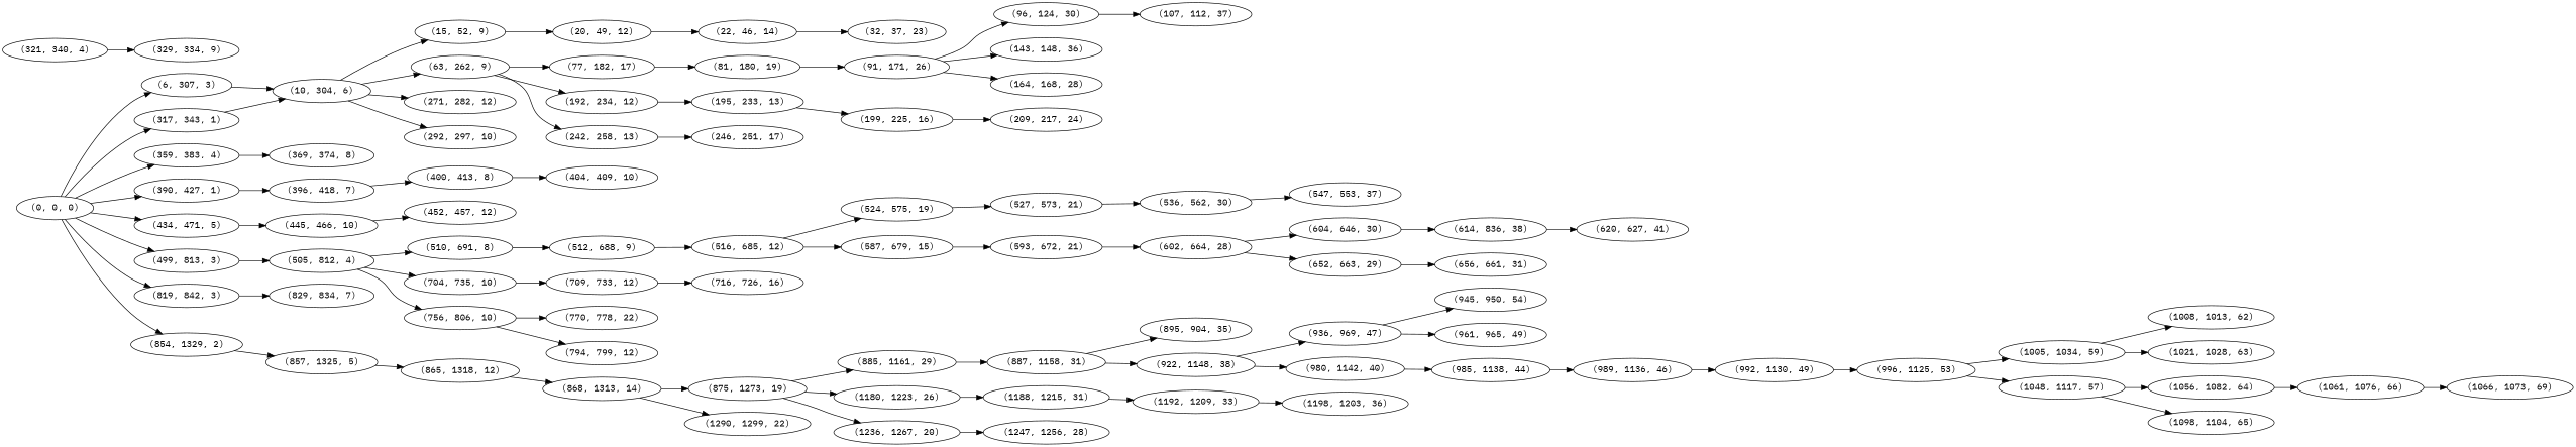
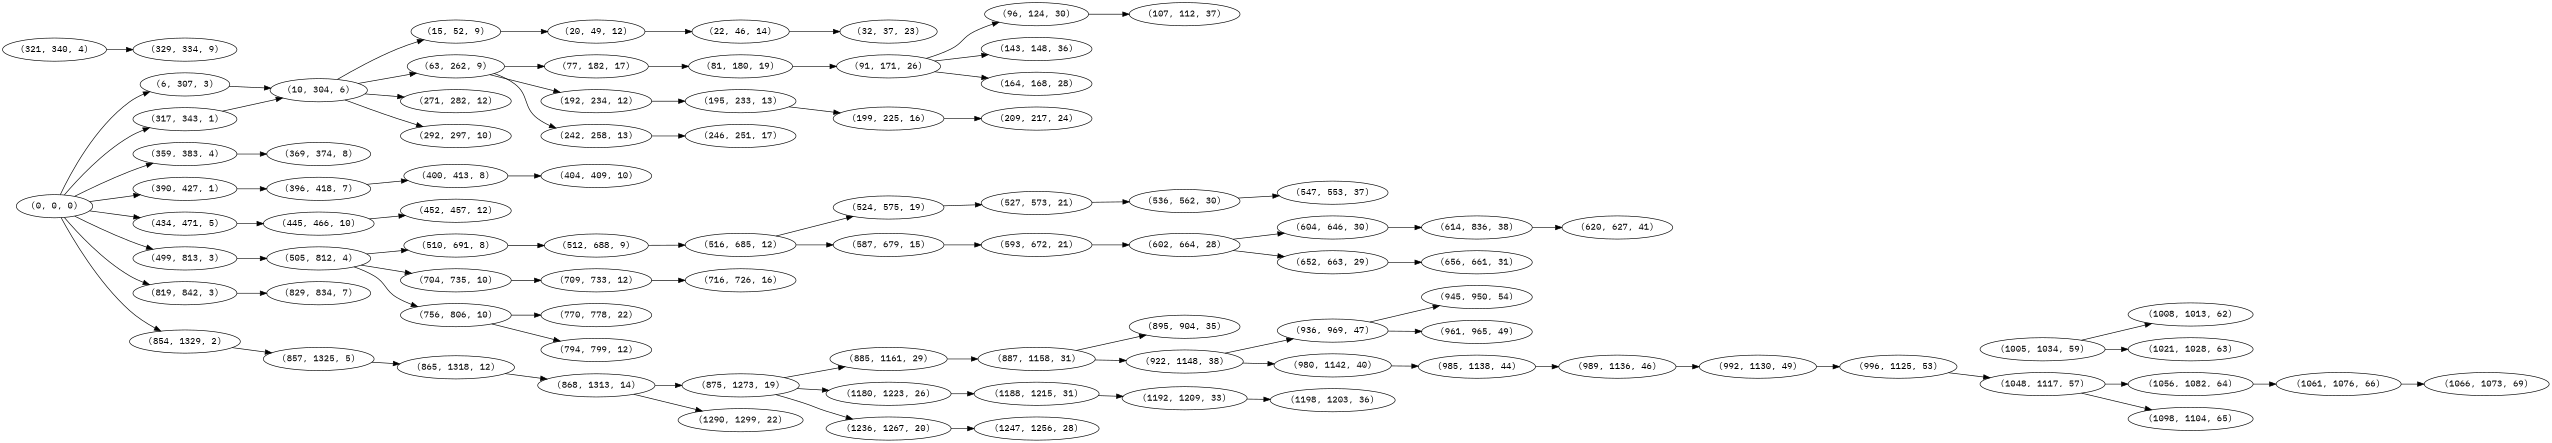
  digraph {
    fontname="IBM Plex Mono"
    rankdir=LR
    node [fontname="IBM Plex Mono"]
    edge [fontname="IBM Plex Mono"]
    "(0, 0, 0)"
    "(6, 307, 3)"
    "(317, 343, 1)"
    "(359, 383, 4)"
    "(390, 427, 1)"
    "(434, 471, 5)"
    "(499, 813, 3)"
    "(819, 842, 3)"
    "(854, 1329, 2)"
    "(10, 304, 6)"
    "(369, 374, 8)"
    "(396, 418, 7)"
    "(445, 466, 10)"
    "(505, 812, 4)"
    "(829, 834, 7)"
    "(857, 1325, 5)"
    "(15, 52, 9)"
    "(63, 262, 9)"
    "(271, 282, 12)"
    "(292, 297, 10)"
    "(20, 49, 12)"
    "(77, 182, 17)"
    "(192, 234, 12)"
    "(242, 258, 13)"
    "(22, 46, 14)"
    "(32, 37, 23)"
    "(81, 180, 19)"
    "(195, 233, 13)"
    "(246, 251, 17)"
    "(91, 171, 26)"
    "(96, 124, 30)"
    "(143, 148, 36)"
    "(164, 168, 28)"
    "(107, 112, 37)"
    "(199, 225, 16)"
    "(209, 217, 24)"
    "(321, 340, 4)"
    "(329, 334, 9)"
    "(400, 413, 8)"
    "(404, 409, 10)"
    "(452, 457, 12)"
    "(510, 691, 8)"
    "(704, 735, 10)"
    "(756, 806, 10)"
    "(512, 688, 9)"
    "(709, 733, 12)"
    "(770, 778, 22)"
    "(794, 799, 12)"
    "(516, 685, 12)"
    "(524, 575, 19)"
    "(587, 679, 15)"
    "(527, 573, 21)"
    "(593, 672, 21)"
    "(536, 562, 30)"
    "(547, 553, 37)"
    "(602, 664, 28)"
    "(604, 646, 30)"
    "(652, 663, 29)"
    n59 [label="(614, 836, 38)"]
    "(656, 661, 31)"
    "(620, 627, 41)"
    "(716, 726, 16)"
    "(865, 1318, 12)"
    "(868, 1313, 14)"
    "(875, 1273, 19)"
    "(1290, 1299, 22)"
    "(885, 1161, 29)"
    "(1180, 1223, 26)"
    "(1236, 1267, 20)"
    "(887, 1158, 31)"
    "(1188, 1215, 31)"
    "(1247, 1256, 28)"
    "(895, 904, 35)"
    "(922, 1148, 38)"
    "(936, 969, 47)"
    "(980, 1142, 40)"
    "(945, 950, 54)"
    "(961, 965, 49)"
    "(985, 1138, 44)"
    "(989, 1136, 46)"
    "(992, 1130, 49)"
    "(996, 1125, 53)"
    "(1005, 1034, 59)"
    "(1048, 1117, 57)"
    "(1008, 1013, 62)"
    "(1021, 1028, 63)"
    "(1056, 1082, 64)"
    "(1098, 1104, 65)"
    "(1061, 1076, 66)"
    "(1066, 1073, 69)"
    "(1192, 1209, 33)"
    "(1198, 1203, 36)"
    "(0, 0, 0)" -> "(6, 307, 3)"
    "(0, 0, 0)" -> "(317, 343, 1)"
    "(0, 0, 0)" -> "(359, 383, 4)"
    "(0, 0, 0)" -> "(390, 427, 1)"
    "(0, 0, 0)" -> "(434, 471, 5)"
    "(0, 0, 0)" -> "(499, 813, 3)"
    "(0, 0, 0)" -> "(819, 842, 3)"
    "(0, 0, 0)" -> "(854, 1329, 2)"
    "(6, 307, 3)" -> "(10, 304, 6)"
    "(317, 343, 1)" -> "(10, 304, 6)"
    "(359, 383, 4)" -> "(369, 374, 8)"
    "(390, 427, 1)" -> "(396, 418, 7)"
    "(434, 471, 5)" -> "(445, 466, 10)"
    "(499, 813, 3)" -> "(505, 812, 4)"
    "(819, 842, 3)" -> "(829, 834, 7)"
    "(854, 1329, 2)" -> "(857, 1325, 5)"
    "(10, 304, 6)" -> "(15, 52, 9)"
    "(10, 304, 6)" -> "(63, 262, 9)"
    "(10, 304, 6)" -> "(271, 282, 12)"
    "(10, 304, 6)" -> "(292, 297, 10)"
    "(396, 418, 7)" -> "(400, 413, 8)"
    "(445, 466, 10)" -> "(452, 457, 12)"
    "(505, 812, 4)" -> "(510, 691, 8)"
    "(505, 812, 4)" -> "(704, 735, 10)"
    "(505, 812, 4)" -> "(756, 806, 10)"
    "(857, 1325, 5)" -> "(865, 1318, 12)"
    "(15, 52, 9)" -> "(20, 49, 12)"
    "(63, 262, 9)" -> "(77, 182, 17)"
    "(63, 262, 9)" -> "(192, 234, 12)"
    "(63, 262, 9)" -> "(242, 258, 13)"
    "(20, 49, 12)" -> "(22, 46, 14)"
    "(77, 182, 17)" -> "(81, 180, 19)"
    "(192, 234, 12)" -> "(195, 233, 13)"
    "(242, 258, 13)" -> "(246, 251, 17)"
    "(22, 46, 14)" -> "(32, 37, 23)"
    "(81, 180, 19)" -> "(91, 171, 26)"
    "(195, 233, 13)" -> "(199, 225, 16)"
    "(91, 171, 26)" -> "(96, 124, 30)"
    "(91, 171, 26)" -> "(143, 148, 36)"
    "(91, 171, 26)" -> "(164, 168, 28)"
    "(96, 124, 30)" -> "(107, 112, 37)"
    "(199, 225, 16)" -> "(209, 217, 24)"
    "(321, 340, 4)" -> "(329, 334, 9)"
    "(400, 413, 8)" -> "(404, 409, 10)"
    "(510, 691, 8)" -> "(512, 688, 9)"
    "(704, 735, 10)" -> "(709, 733, 12)"
    "(756, 806, 10)" -> "(770, 778, 22)"
    "(756, 806, 10)" -> "(794, 799, 12)"
    "(512, 688, 9)" -> "(516, 685, 12)"
    "(709, 733, 12)" -> "(716, 726, 16)"
    "(516, 685, 12)" -> "(524, 575, 19)"
    "(516, 685, 12)" -> "(587, 679, 15)"
    "(524, 575, 19)" -> "(527, 573, 21)"
    "(587, 679, 15)" -> "(593, 672, 21)"
    "(527, 573, 21)" -> "(536, 562, 30)"
    "(593, 672, 21)" -> "(602, 664, 28)"
    "(536, 562, 30)" -> "(547, 553, 37)"
    "(602, 664, 28)" -> "(604, 646, 30)"
    "(602, 664, 28)" -> "(652, 663, 29)"
    "(604, 646, 30)" -> n59
    "(652, 663, 29)" -> "(656, 661, 31)"
    n59 -> "(620, 627, 41)"
    "(865, 1318, 12)" -> "(868, 1313, 14)"
    "(868, 1313, 14)" -> "(875, 1273, 19)"
    "(868, 1313, 14)" -> "(1290, 1299, 22)"
    "(875, 1273, 19)" -> "(885, 1161, 29)"
    "(875, 1273, 19)" -> "(1180, 1223, 26)"
    "(875, 1273, 19)" -> "(1236, 1267, 20)"
    "(885, 1161, 29)" -> "(887, 1158, 31)"
    "(1180, 1223, 26)" -> "(1188, 1215, 31)"
    "(1236, 1267, 20)" -> "(1247, 1256, 28)"
    "(887, 1158, 31)" -> "(895, 904, 35)"
    "(887, 1158, 31)" -> "(922, 1148, 38)"
    "(1188, 1215, 31)" -> "(1192, 1209, 33)"
    "(922, 1148, 38)" -> "(936, 969, 47)"
    "(922, 1148, 38)" -> "(980, 1142, 40)"
    "(936, 969, 47)" -> "(945, 950, 54)"
    "(936, 969, 47)" -> "(961, 965, 49)"
    "(980, 1142, 40)" -> "(985, 1138, 44)"
    "(985, 1138, 44)" -> "(989, 1136, 46)"
    "(989, 1136, 46)" -> "(992, 1130, 49)"
    "(992, 1130, 49)" -> "(996, 1125, 53)"
-   "(996, 1125, 53)" -> "(1005, 1034, 59)"
    "(996, 1125, 53)" -> "(1048, 1117, 57)"
    "(1005, 1034, 59)" -> "(1008, 1013, 62)"
    "(1005, 1034, 59)" -> "(1021, 1028, 63)"
    "(1048, 1117, 57)" -> "(1056, 1082, 64)"
    "(1048, 1117, 57)" -> "(1098, 1104, 65)"
    "(1056, 1082, 64)" -> "(1061, 1076, 66)"
    "(1061, 1076, 66)" -> "(1066, 1073, 69)"
    "(1192, 1209, 33)" -> "(1198, 1203, 36)"
  }
